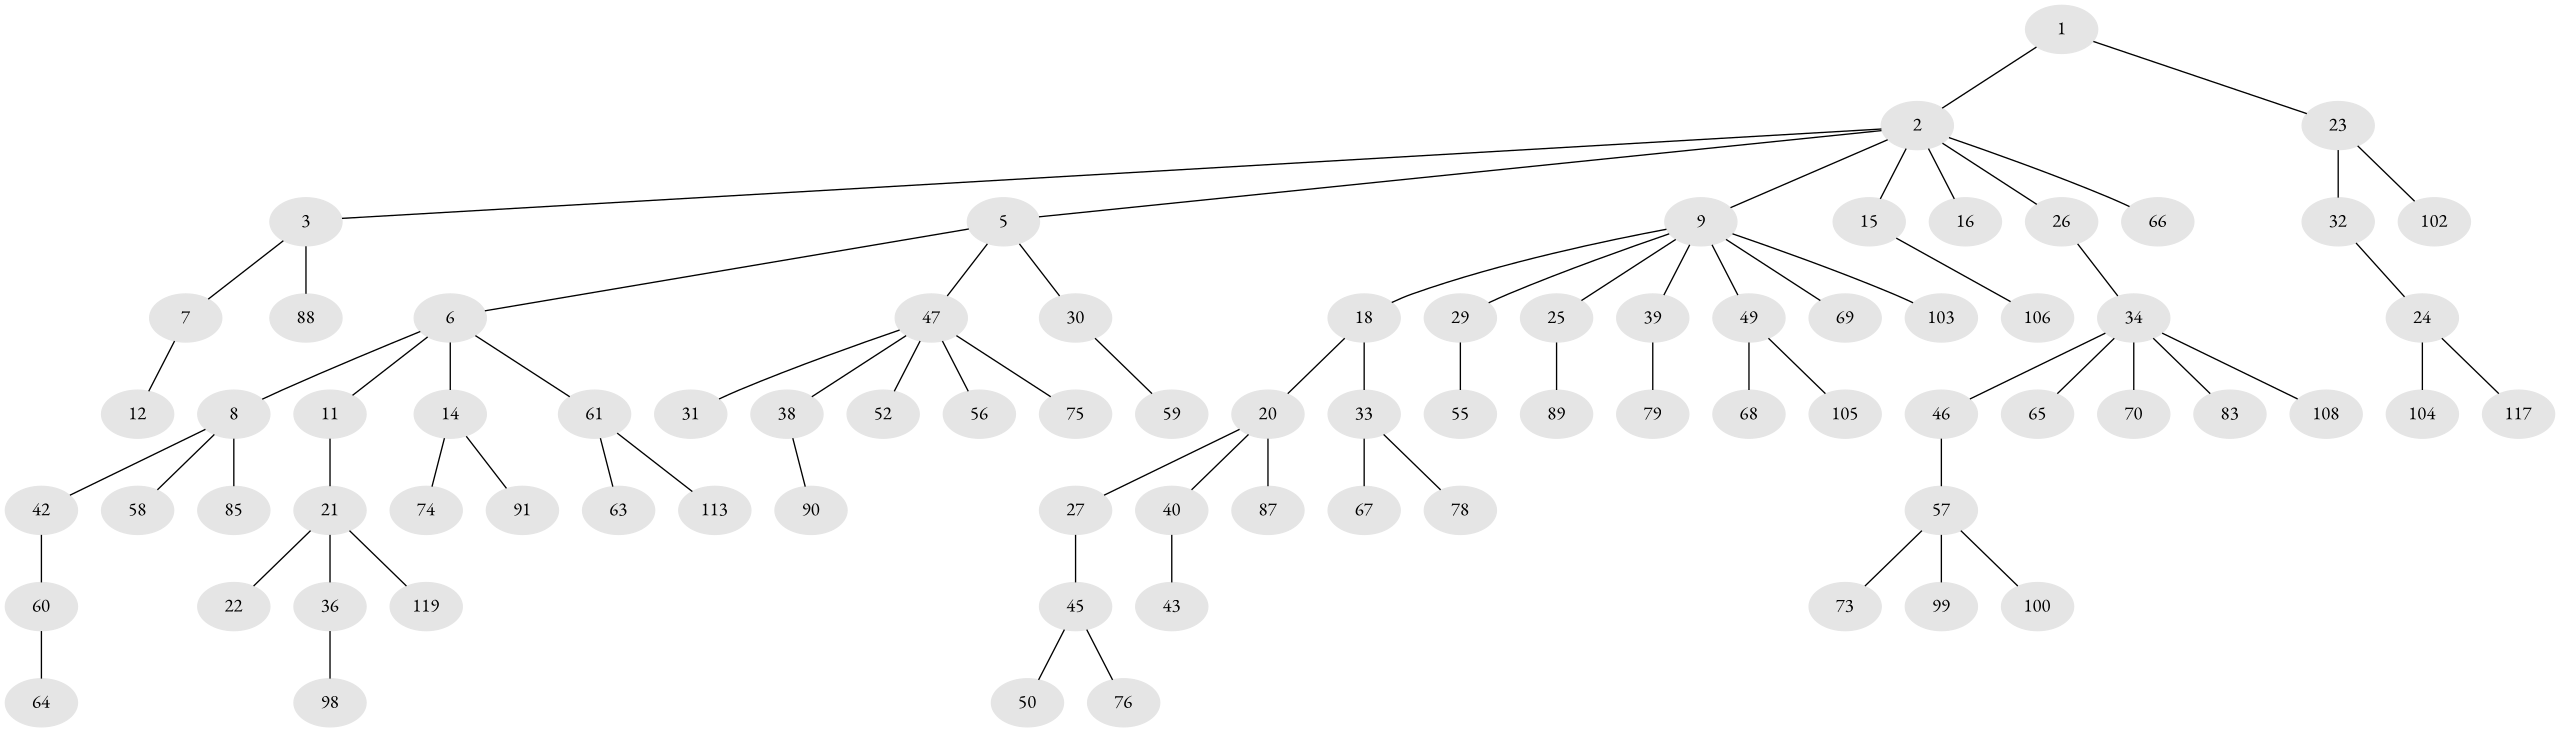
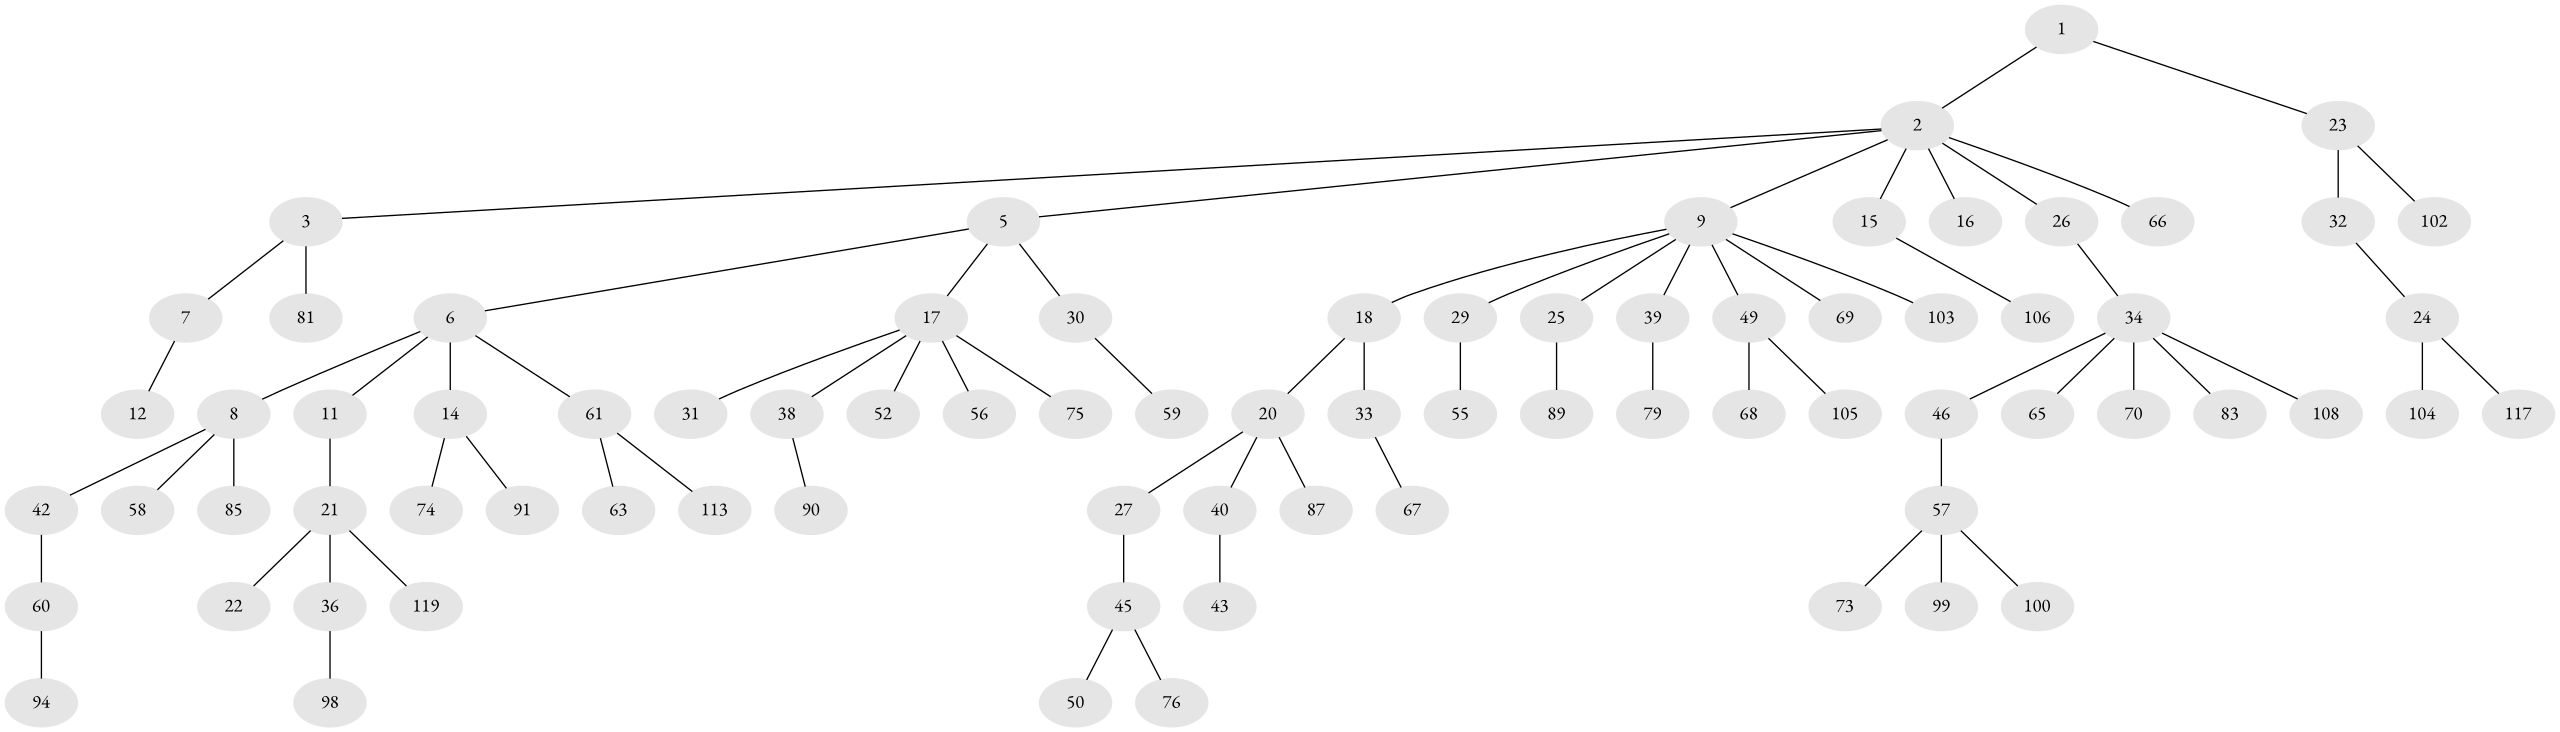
  graph {
    fontname="EB Garamond"
    node [color=gray90 fontname="EB Garamond" style=filled]
    edge [fontname="EB Garamond"]
    1 [super="+116"]
    2 [super="+86"]
    23 [super="+111"]
    3 [super="+4"]
    5 [super="+10"]
    9 [super="+13"]
    15 [super="+44"]
    16 [super="+35"]
    26
    66
    32
    102
    24 [super="+48"]
    104
    117
    7
-   88 [super="+93"]
+   88 [super="+93" label=81]
    6 [super="+47"]
-   17 [super="+29" label=47]
+   17 [super="+29"]
    30
    18
    n22 [label=29 super="+112"]
    25
    39 [super="+54"]
    49 [super="+53"]
    69
    103
    106
    34 [super="+41"]
    12
    8 [super="+37"]
    11 [super="+97"]
    14 [super="+77"]
    61 [super="+96"]
    31 [super="+80"]
    38 [super="+118"]
    52
    56 [super="+114"]
    75
    59 [super="+72"]
    42 [super="+101"]
    58 [super="+62"]
    85
    21 [super="+28"]
    74
    91
    63
    113
    60 [super="+94"]
    20 [super="+115"]
    33 [super="+71"]
    55 [super="+87"]
    89 [super="+107"]
    79
    68
    105
    22 [super="+95"]
    36 [super="+51"]
    119
    90
    27
    40
    n63 [label=87]
    67
-   78
    45 [super="+81"]
    43
    98
    46 [super="+109"]
    65
    70
    83
    108
    50
    76
    57 [super="+92"]
-   64 [super="+82"]
+   64 [super="+82" label=94]
    73
    99
    100 [super="+110"]
    1 -- 2
    1 -- 23
    2 -- 3
    2 -- 5
    2 -- 9
    2 -- 15
    2 -- 16
    2 -- 26
    2 -- 66
    23 -- 32
    23 -- 102
    3 -- 7
    3 -- 88
    5 -- 6
    5 -- 17
    5 -- 30
    9 -- 18
    9 -- n22
    9 -- 25
    9 -- 39
    9 -- 49
    9 -- 69
    9 -- 103
    15 -- 106
    26 -- 34
    32 -- 24
    24 -- 104
    24 -- 117
    7 -- 12
    6 -- 8
    6 -- 11
    6 -- 14
    6 -- 61
    17 -- 31
    17 -- 38
    17 -- 52
    17 -- 56
    17 -- 75
    30 -- 59
    18 -- 20
    18 -- 33
    n22 -- 55
    25 -- 89
    39 -- 79
    49 -- 68
    49 -- 105
    34 -- 46
    34 -- 65
    34 -- 70
    34 -- 83
    34 -- 108
    8 -- 42
    8 -- 58
    8 -- 85
    11 -- 21
    14 -- 74
    14 -- 91
    61 -- 63
    61 -- 113
    38 -- 90
    42 -- 60
    21 -- 22
    21 -- 36
    21 -- 119
    60 -- 64
    20 -- 27
    20 -- 40
    20 -- n63
    33 -- 67
-   33 -- 78
    36 -- 98
    27 -- 45
    40 -- 43
    45 -- 50
    45 -- 76
    46 -- 57
    57 -- 73
    57 -- 99
    57 -- 100
  }
